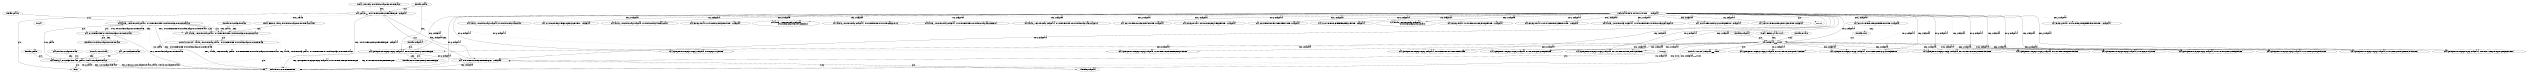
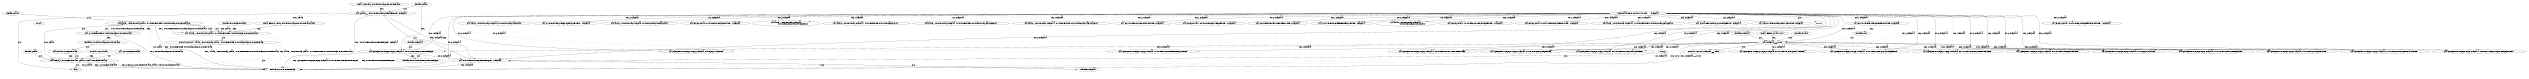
  digraph {
    edge [arrowhead=dot style=solid]
    n1 [label="(Call,handle->venc_set_config(pParam, (OMX_INDEXTYPE)OMX_IndexConfigCommonDeinterlace))"]
    n2 [label="(Call,(OMX_INDEXTYPE)OMX_IndexConfigCommonDeinterlace)"]
    n3 [label="(Call,!handle->venc_set_config(pParam, (OMX_INDEXTYPE)OMX_IndexConfigCommonDeinterlace))"]
    n4 [label="(Call,memcpy(&m_sConfigDeinterlace, pParam, sizeof(m_sConfigDeinterlace)))"]
    n5 [label="(MethodReturn,OMX_ERRORTYPE)"]
    n6 [label="(Identifier,OMX_IndexConfigCommonDeinterlace)"]
    n7 [label="(ControlStructure,if (!handle->venc_set_config(pParam, (OMX_INDEXTYPE)OMX_IndexConfigCommonDeinterlace)))"]
    n8 [label="(Block,)"]
    n9 [label="(Call,sizeof(m_sConfigDeinterlace))"]
    n10 [label="(Call,*pParam = (OMX_VIDEO_CONFIG_DEINTERLACE*) configData)"]
    n11 [label="(Call,(OMX_VIDEO_CONFIG_DEINTERLACE*) configData)"]
    n12 [label="(Identifier,configData)"]
    n13 [label="(Call,VALIDATE_OMX_PARAM_DATA(configData, OMX_VIDEO_CONFIG_DEINTERLACE))"]
    n14 [label="(Identifier,OMX_VIDEO_CONFIG_DEINTERLACE)"]
    n15 [label="(Call,configData == NULL)"]
    n16 [label="(Call,VALIDATE_OMX_PARAM_DATA(configData, OMX_PARAM_U32TYPE))"]
    n17 [label="(Call,VALIDATE_OMX_PARAM_DATA(configData, OMX_CONFIG_FRAMERATETYPE))"]
    n18 [label="(Call,VALIDATE_OMX_PARAM_DATA(configData, QOMX_VIDEO_CONFIG_LTRUSE_TYPE))"]
    n19 [label="(Call,VALIDATE_OMX_PARAM_DATA(configData, OMX_CONFIG_INTRAREFRESHVOPTYPE))"]
    n20 [label="(Call,VALIDATE_OMX_PARAM_DATA(configData, OMX_VIDEO_CONFIG_AVCINTRAPERIOD))"]
    n21 [label="(Call,VALIDATE_OMX_PARAM_DATA(configData, QOMX_VIDEO_CONFIG_LTRPERIOD_TYPE))"]
    n22 [label="(Call,VALIDATE_OMX_PARAM_DATA(configData, OMX_CONFIG_ROTATIONTYPE))"]
    n23 [label="(Call,VALIDATE_OMX_PARAM_DATA(configData, OMX_VIDEO_CONFIG_BITRATETYPE))"]
    n24 [label="(Call,VALIDATE_OMX_PARAM_DATA(configData, OMX_QCOM_FRAME_PACK_ARRANGEMENT))"]
    n25 [label="(ControlStructure,if (configData == NULL))"]
    n26 [label="(Call,VALIDATE_OMX_PARAM_DATA(configData, OMX_VIDEO_VP8REFERENCEFRAMETYPE))"]
    n27 [label="(Call,VALIDATE_OMX_PARAM_DATA(configData, QOMX_EXTNINDEX_VIDEO_PERFMODE))"]
    n28 [label="(Call,VALIDATE_OMX_PARAM_DATA(configData, QOMX_VIDEO_CONFIG_LTRMARK_TYPE))"]
    n29 [label="(Call,VALIDATE_OMX_PARAM_DATA(configData, OMX_PARAM_U32TYPE))"]
    n30 [label="(Call,VALIDATE_OMX_PARAM_DATA(configData, QOMX_VIDEO_INTRAPERIODTYPE))"]
    n31 [label="(Identifier,NULL)"]
    n32 [label="(MethodParameterIn,OMX_IN OMX_PTR        configData)"]
    n33 [label="(Call,(QOMX_VIDEO_CONFIG_LTRPERIOD_TYPE*)configData)"]
    n34 [label="(Call,reinterpret_cast<OMX_CONFIG_INTRAREFRESHVOPTYPE*>(configData))"]
    n35 [label="(Call,handle->venc_set_config(configData, OMX_IndexConfigVideoBitrate))"]
    n36 [label="(Call,(OMX_QCOM_FRAME_PACK_ARRANGEMENT *) configData)"]
    n37 [label="(Call,handle->venc_set_config(configData, OMX_IndexConfigVideoFramerate))"]
    n38 [label="(Call,reinterpret_cast<OMX_CONFIG_ROTATIONTYPE*>(configData))"]
    n39 [label="(Call,handle->venc_set_config(configData,\n                                OMX_IndexConfigVideoIntraVOPRefresh))"]
    n40 [label="(Call,handle->venc_set_config(configData, (OMX_INDEXTYPE)OMX_IndexConfigPriority))"]
    n41 [label="(Call,handle->venc_set_config(configData, (OMX_INDEXTYPE)QOMX_IndexConfigVideoLTRPeriod))"]
    n42 [label="(Call,handle->venc_set_config(configData, (OMX_INDEXTYPE) QOMX_IndexConfigVideoIntraperiod))"]
    n43 [label="(Call,(QOMX_VIDEO_CONFIG_LTRUSE_TYPE*)configData)"]
    n44 [label="(Call,reinterpret_cast<OMX_CONFIG_FRAMERATETYPE*>(configData))"]
    n45 [label="(Call,(QOMX_EXTNINDEX_VIDEO_PERFMODE*)configData)"]
    n46 [label="(Call,(OMX_VIDEO_VP8REFERENCEFRAMETYPE*) configData)"]
    n47 [label="(Call,handle->venc_set_config(configData,\n                                OMX_IndexConfigCommonRotate))"]
    n48 [label="(Call,reinterpret_cast<OMX_VIDEO_CONFIG_BITRATETYPE*>(configData))"]
    n49 [label="(Call,reinterpret_cast<QOMX_VIDEO_INTRAPERIODTYPE*>(configData))"]
    n50 [label="(Call,handle->venc_set_config(configData, (OMX_INDEXTYPE)OMX_IndexConfigOperatingRate))"]
    n51 [label="(Call,(OMX_VIDEO_CONFIG_AVCINTRAPERIOD*) configData)"]
    n52 [label="(Call,(QOMX_VIDEO_CONFIG_LTRMARK_TYPE*)configData)"]
    1000100
    n54 [label="(Literal,\"ERROR: Setting OMX_IndexConfigCommonDeinterlace failed\")"]
    n55 [label="(Identifier,configData)"]
    n56 [label="(Literal,\"ERROR: param is null\")"]
    n57 [label="(Identifier,pParam)"]
    n58 [label="(Identifier,pParam)"]
    n59 [label="(Identifier,configData)"]
    n60 [label="(Identifier,m_sConfigDeinterlace)"]
    n61 [label="(ControlStructure,break;)"]
    n62 [label="(Identifier,m_state)"]
    n63 [label="(Call,&m_sConfigDeinterlace)"]
    n64 [label="(Identifier,pParam)"]
    n65 [label="(Literal,\"set_config: OMX_IndexConfigCommonDeinterlace\")"]
    1000885
    1000894
    n1 -> n2 [arrowhead=odot label="CFG: "]
    n1 -> n3 [label="AST: "]
    n1 -> n3 [arrowhead=vee label="DDG: pParam" style=dotted]
    n1 -> n3 [label="DDG: (OMX_INDEXTYPE)OMX_IndexConfigCommonDeinterlace" style=dotted]
    n1 -> n4 [arrowhead=odot label="DDG: pParam"]
    n1 -> n5 [label="DDG: (OMX_INDEXTYPE)OMX_IndexConfigCommonDeinterlace"]
    n1 -> n5 [label="DDG: pParam" style=dotted]
    n2 -> n1 [arrowhead=vee label="AST: "]
    n2 -> n1 [arrowhead=odot label="DDG: OMX_IndexConfigCommonDeinterlace" style=dotted]
    n2 -> n5 [arrowhead=vee label="DDG: OMX_IndexConfigCommonDeinterlace"]
    n2 -> n6 [arrowhead=odot label="CFG: "]
    n3 -> n1 [arrowhead=odot label="CFG: "]
    n3 -> n5 [arrowhead=vee label="DDG: handle->venc_set_config(pParam, (OMX_INDEXTYPE)OMX_IndexConfigCommonDeinterlace)" style=dotted]
    n3 -> n5 [arrowhead=odot label="DDG: !handle->venc_set_config(pParam, (OMX_INDEXTYPE)OMX_IndexConfigCommonDeinterlace)" style=dotted]
    n3 -> n7 [arrowhead=vee label="AST: " style=dotted]
    n4 -> n5 [arrowhead=vee label="DDG: pParam" style=dotted]
    n4 -> n5 [arrowhead=vee label="DDG: &m_sConfigDeinterlace"]
    n4 -> n5 [label="DDG: memcpy(&m_sConfigDeinterlace, pParam, sizeof(m_sConfigDeinterlace))"]
    n4 -> n8 [arrowhead=vee label="AST: " style=dotted]
    n4 -> n9 [arrowhead=odot label="CFG: " style=dotted]
-   n6 -> n2 [arrowhead=vee label="AST: "]
+   n6 -> n9 [arrowhead=vee label="AST: "]
    n9 -> n4 [arrowhead=vee label="AST: " style=dotted]
    n10 -> n1 [label="DDG: pParam" style=dotted]
    n10 -> n5 [label="DDG: (OMX_VIDEO_CONFIG_DEINTERLACE*) configData"]
    n10 -> n8 [label="AST: "]
    n10 -> n11 [arrowhead=vee label="CFG: " style=dotted]
    n11 -> n5 [label="DDG: configData"]
    n11 -> n10 [arrowhead=odot label="AST: "]
    n11 -> n10 [arrowhead=odot label="DDG: configData"]
    n11 -> n12 [arrowhead=vee label="CFG: " style=dotted]
    n12 -> n11 [label="AST: "]
    n13 -> n5 [arrowhead=odot label="DDG: VALIDATE_OMX_PARAM_DATA(configData, OMX_VIDEO_CONFIG_DEINTERLACE)" style=dotted]
    n13 -> n5 [label="DDG: OMX_VIDEO_CONFIG_DEINTERLACE" style=dotted]
    n13 -> n8 [arrowhead=odot label="AST: " style=dotted]
    n13 -> n11 [arrowhead=odot label="DDG: configData"]
    n13 -> n14 [label="CFG: "]
    n14 -> n13 [arrowhead=odot label="AST: " style=dotted]
    n15 -> n5 [arrowhead=odot label="DDG: configData" style=dotted]
    n15 -> n5 [label="DDG: NULL" style=dotted]
    n15 -> n5 [arrowhead=odot label="DDG: configData == NULL"]
    n15 -> n13 [label="DDG: configData"]
    n15 -> n16 [arrowhead=odot label="DDG: configData" style=dotted]
    n15 -> n17 [label="DDG: configData"]
    n15 -> n18 [arrowhead=odot label="DDG: configData" style=dotted]
    n15 -> n19 [arrowhead=odot label="DDG: configData"]
    n15 -> n20 [label="DDG: configData"]
    n15 -> n21 [label="DDG: configData"]
    n15 -> n22 [label="DDG: configData" style=dotted]
    n15 -> n23 [arrowhead=odot label="DDG: configData"]
    n15 -> n24 [arrowhead=vee label="DDG: configData" style=dotted]
    n15 -> n25 [label="AST: "]
    n15 -> n26 [arrowhead=odot label="DDG: configData"]
    n15 -> n27 [label="DDG: configData" style=dotted]
    n15 -> n28 [label="DDG: configData" style=dotted]
    n15 -> n29 [label="DDG: configData" style=dotted]
    n15 -> n30 [label="DDG: configData" style=dotted]
    n31 -> n15 [label="AST: " style=dotted]
    n32 -> n5 [arrowhead=odot label="DDG: configData"]
    n32 -> n11 [arrowhead=vee label="DDG: configData"]
    n32 -> n13 [arrowhead=odot label="DDG: configData"]
    n32 -> n15 [label="DDG: configData"]
    n32 -> n16 [arrowhead=odot label="DDG: configData"]
    n32 -> n17 [label="DDG: configData"]
    n32 -> n18 [arrowhead=vee label="DDG: configData" style=dotted]
    n32 -> n19 [arrowhead=odot label="DDG: configData"]
    n32 -> n20 [arrowhead=vee label="DDG: configData"]
    n32 -> n21 [arrowhead=odot label="DDG: configData"]
    n32 -> n22 [arrowhead=vee label="DDG: configData"]
    n32 -> n23 [label="DDG: configData"]
    n32 -> n24 [arrowhead=vee label="DDG: configData"]
    n32 -> n26 [arrowhead=odot label="DDG: configData" style=dotted]
    n32 -> n27 [arrowhead=odot label="DDG: configData"]
    n32 -> n28 [arrowhead=vee label="DDG: configData"]
    n32 -> n29 [arrowhead=vee label="DDG: configData"]
    n32 -> n30 [label="DDG: configData" style=dotted]
    n32 -> n33 [arrowhead=vee label="DDG: configData" style=dotted]
    n32 -> n34 [label="DDG: configData" style=dotted]
    n32 -> n35 [arrowhead=vee label="DDG: configData" style=dotted]
    n32 -> n36 [arrowhead=odot label="DDG: configData"]
    n32 -> n37 [arrowhead=vee label="DDG: configData"]
    n32 -> n38 [arrowhead=vee label="DDG: configData" style=dotted]
    n32 -> n39 [arrowhead=vee label="DDG: configData" style=dotted]
    n32 -> n40 [label="DDG: configData" style=dotted]
    n32 -> n41 [arrowhead=vee label="DDG: configData" style=dotted]
    n32 -> n42 [label="DDG: configData" style=dotted]
    n32 -> n43 [arrowhead=vee label="DDG: configData"]
    n32 -> n44 [arrowhead=odot label="DDG: configData" style=dotted]
    n32 -> n45 [label="DDG: configData"]
    n32 -> n46 [arrowhead=vee label="DDG: configData"]
    n32 -> n47 [arrowhead=vee label="DDG: configData"]
    n32 -> n48 [arrowhead=vee label="DDG: configData" style=dotted]
    n32 -> n49 [label="DDG: configData"]
    n32 -> n50 [arrowhead=vee label="DDG: configData"]
    n32 -> n51 [arrowhead=vee label="DDG: configData"]
    n32 -> n52 [arrowhead=vee label="DDG: configData"]
    n32 -> 1000100 [label="AST: " style=dotted]
    n33 -> n31 [arrowhead=vee label="CFG: " style=dotted]
    n54 -> n3 [arrowhead=odot label="CFG: "]
    n55 -> n15 [arrowhead=vee label="AST: "]
    n56 -> n15 [arrowhead=odot label="CFG: "]
    n57 -> n1 [arrowhead=vee label="AST: "]
    n58 -> n10 [label="AST: "]
    n58 -> n13 [arrowhead=odot label="CFG: "]
    n59 -> n13 [arrowhead=odot label="AST: "]
    n60 -> n3 [label="CFG: "]
    n61 -> n4 [arrowhead=odot label="CFG: "]
    n62 -> n15 [arrowhead=odot label="CFG: "]
    n63 -> n4 [arrowhead=odot label="AST: "]
    n64 -> n4 [label="AST: "]
    n65 -> n10 [arrowhead=vee label="CFG: "]
    1000885 -> n11 [label="AST: "]
    1000894 -> n2 [arrowhead=vee label="AST: " style=dotted]
  }
